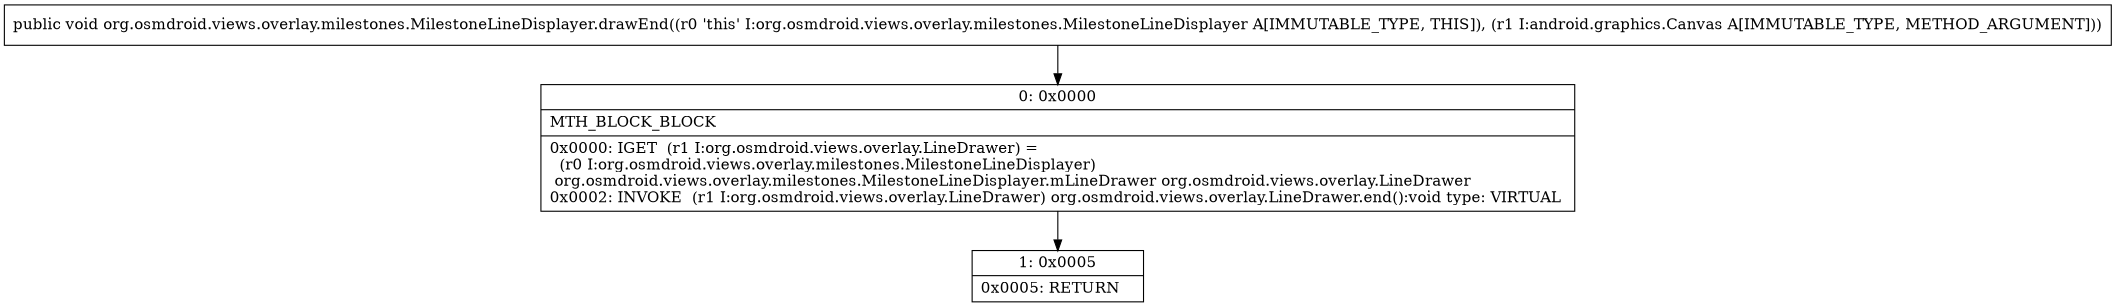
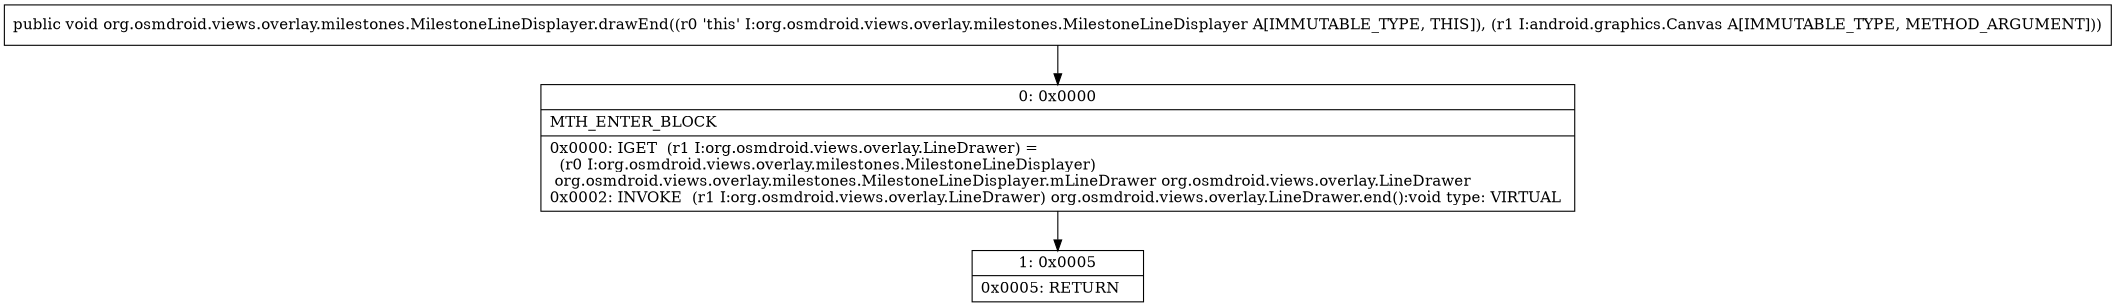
  digraph {
    node [shape=record]
-   n1 [label="{0\:\ 0x0000|MTH_BLOCK_BLOCK\l|0x0000: IGET  (r1 I:org.osmdroid.views.overlay.LineDrawer) = \l  (r0 I:org.osmdroid.views.overlay.milestones.MilestoneLineDisplayer)\l org.osmdroid.views.overlay.milestones.MilestoneLineDisplayer.mLineDrawer org.osmdroid.views.overlay.LineDrawer \l0x0002: INVOKE  (r1 I:org.osmdroid.views.overlay.LineDrawer) org.osmdroid.views.overlay.LineDrawer.end():void type: VIRTUAL \l}"]
+   n1 [label="{0\:\ 0x0000|MTH_ENTER_BLOCK\l|0x0000: IGET  (r1 I:org.osmdroid.views.overlay.LineDrawer) = \l  (r0 I:org.osmdroid.views.overlay.milestones.MilestoneLineDisplayer)\l org.osmdroid.views.overlay.milestones.MilestoneLineDisplayer.mLineDrawer org.osmdroid.views.overlay.LineDrawer \l0x0002: INVOKE  (r1 I:org.osmdroid.views.overlay.LineDrawer) org.osmdroid.views.overlay.LineDrawer.end():void type: VIRTUAL \l}"]
    n2 [label="{1\:\ 0x0005|0x0005: RETURN   \l}"]
    n3 [label="{public void org.osmdroid.views.overlay.milestones.MilestoneLineDisplayer.drawEnd((r0 'this' I:org.osmdroid.views.overlay.milestones.MilestoneLineDisplayer A[IMMUTABLE_TYPE, THIS]), (r1 I:android.graphics.Canvas A[IMMUTABLE_TYPE, METHOD_ARGUMENT])) }"]
    n1 -> n2
    n3 -> n1
  }
